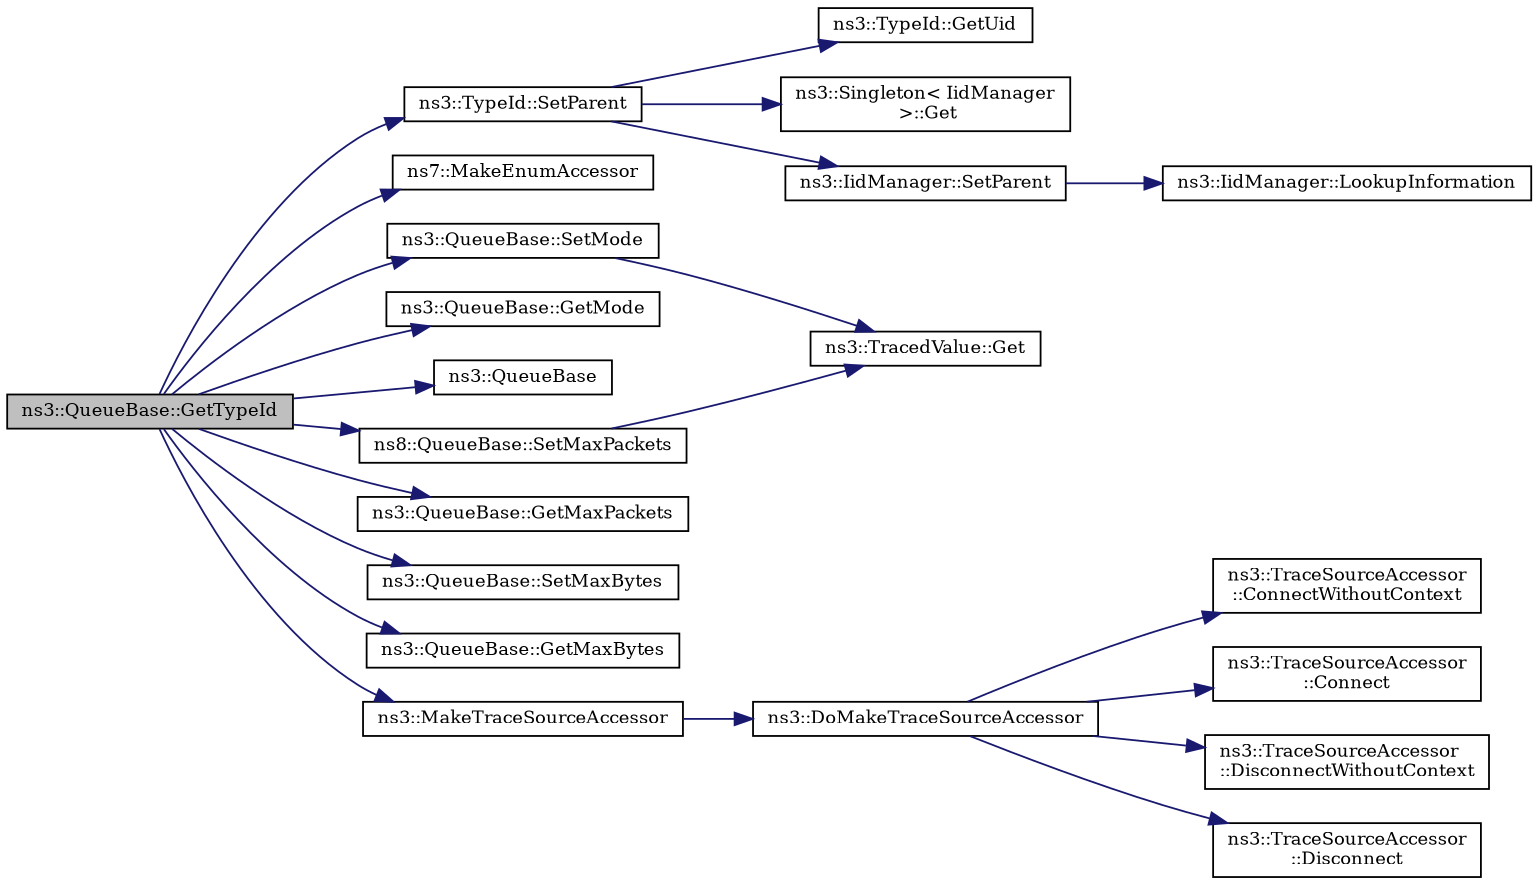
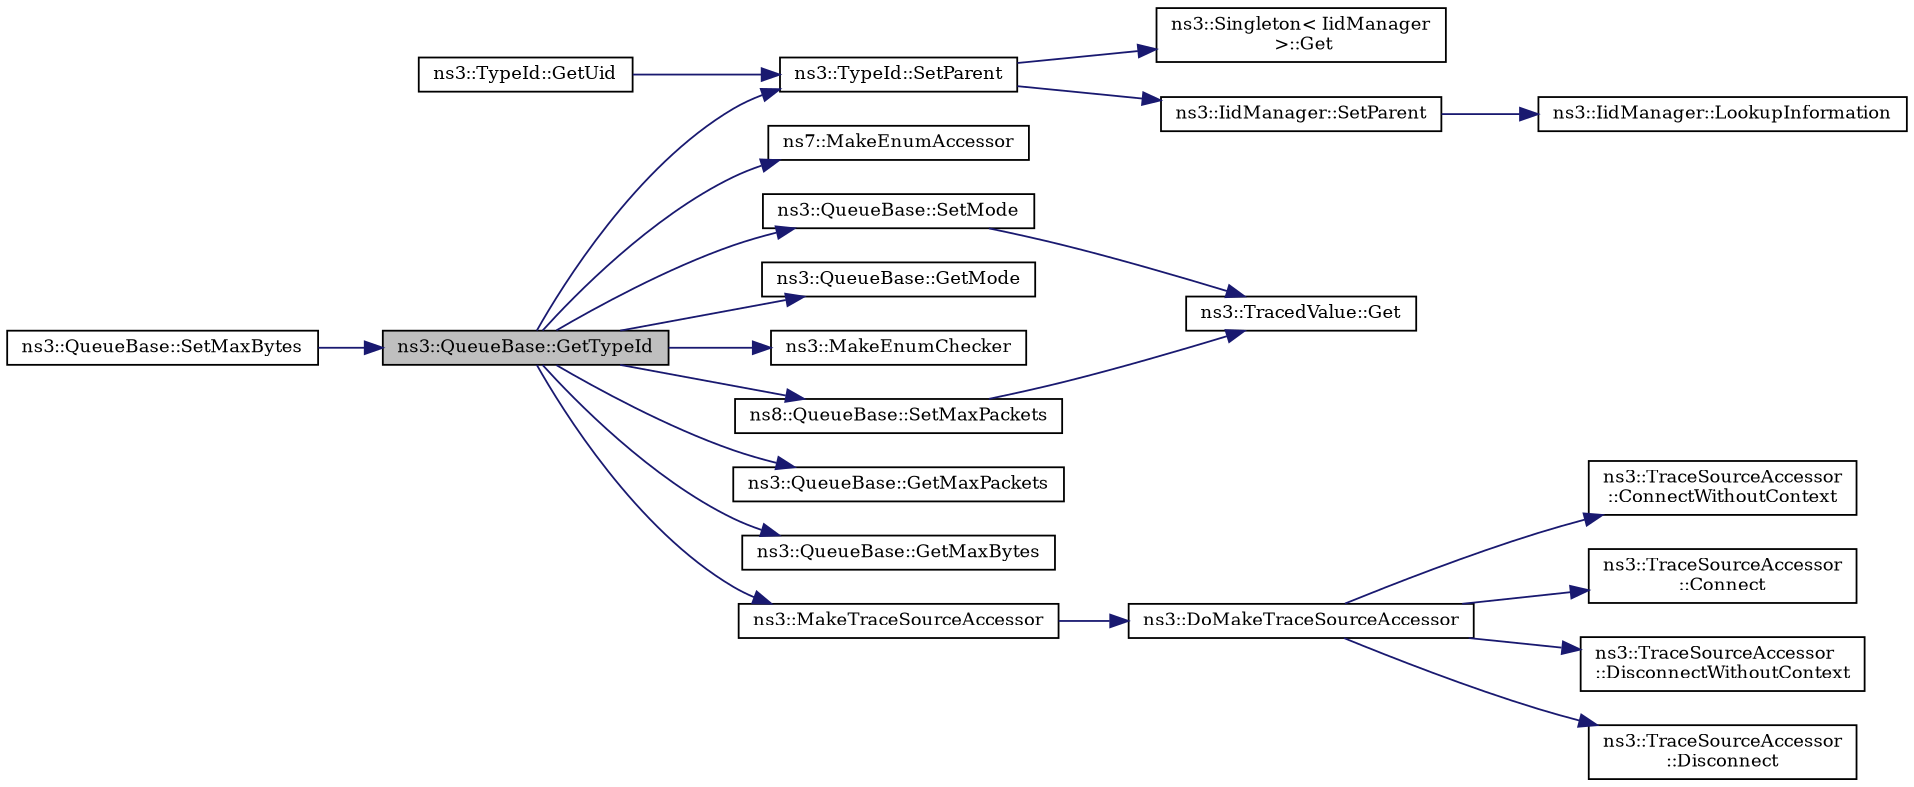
  digraph {
    fontname="DejaVu Serif"
    rankdir=LR
    node [color=black fillcolor=white fontname="DejaVu Serif" fontsize=10 shape=record style=filled]
    edge [color=midnightblue fontname="DejaVu Serif" fontsize=10 labelfontname=Helvetica labelfontsize=10 style=solid]
    n1 [fillcolor=grey75 fontcolor=black height=0.2 label="ns3::QueueBase::GetTypeId" width=0.4]
    n2 [height=0.2 label="ns3::TypeId::SetParent" width=0.4]
    n3 [height=0.2 label="ns7::MakeEnumAccessor" width=0.4]
    n4 [height=0.2 label="ns3::QueueBase::SetMode" width=0.4]
    n5 [height=0.2 label="ns3::QueueBase::GetMode" width=0.4]
-   n6 [height=0.2 label="ns3::QueueBase" width=0.4]
+   n6 [height=0.2 label="ns3::MakeEnumChecker" width=0.4]
    n7 [height=0.2 label="ns8::QueueBase::SetMaxPackets" width=0.4]
    n8 [height=0.2 label="ns3::QueueBase::GetMaxPackets" width=0.4]
    n9 [height=0.2 label="ns3::QueueBase::SetMaxBytes" width=0.4]
    n10 [height=0.2 label="ns3::QueueBase::GetMaxBytes" width=0.4]
    n11 [height=0.2 label="ns3::MakeTraceSourceAccessor" width=0.4]
    n12 [height=0.2 label="ns3::TypeId::GetUid" width=0.4]
    n13 [height=0.2 label="ns3::Singleton\< IidManager\l \>::Get" width=0.4]
    n14 [height=0.2 label="ns3::IidManager::SetParent" width=0.4]
    n15 [height=0.2 label="ns3::TracedValue::Get" width=0.4]
    n16 [height=0.2 label="ns3::DoMakeTraceSourceAccessor" width=0.4]
    n17 [height=0.2 label="ns3::IidManager::LookupInformation" width=0.4]
    n18 [height=0.2 label="ns3::TraceSourceAccessor\l::ConnectWithoutContext" width=0.4]
    n19 [height=0.2 label="ns3::TraceSourceAccessor\l::Connect" width=0.4]
    n20 [height=0.2 label="ns3::TraceSourceAccessor\l::DisconnectWithoutContext" width=0.4]
    n21 [height=0.2 label="ns3::TraceSourceAccessor\l::Disconnect" width=0.4]
    n1 -> n2
    n1 -> n3
    n1 -> n4
    n1 -> n5
    n1 -> n6
    n1 -> n7
    n1 -> n8
-   n1 -> n9
+   n9 -> n1
    n1 -> n10
    n1 -> n11
-   n2 -> n12
+   n12 -> n2
    n2 -> n13
    n2 -> n14
    n4 -> n15
    n7 -> n15
    n11 -> n16
    n14 -> n17
    n16 -> n18
    n16 -> n19
    n16 -> n20
    n16 -> n21
  }
